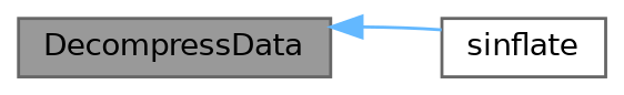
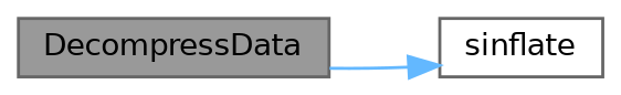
  digraph {
    rankdir=LR
    node [fontname=Helvetica fontsize=10 shape=box style=filled]
    n1 [color=gray40 fillcolor=grey60 fontcolor=black height=0.2 label=DecompressData width=0.4]
    n2 [color=grey40 fillcolor=white height=0.2 label=sinflate width=0.4]
-   n2 -> n1 [color=steelblue1 fontname=Helvetica fontsize=10 labelfontname=Helvetica labelfontsize=10 style=solid]
+   n1 -> n2 [color=steelblue1 fontname=Helvetica fontsize=10 labelfontname=Helvetica labelfontsize=10 style=solid]
  }
